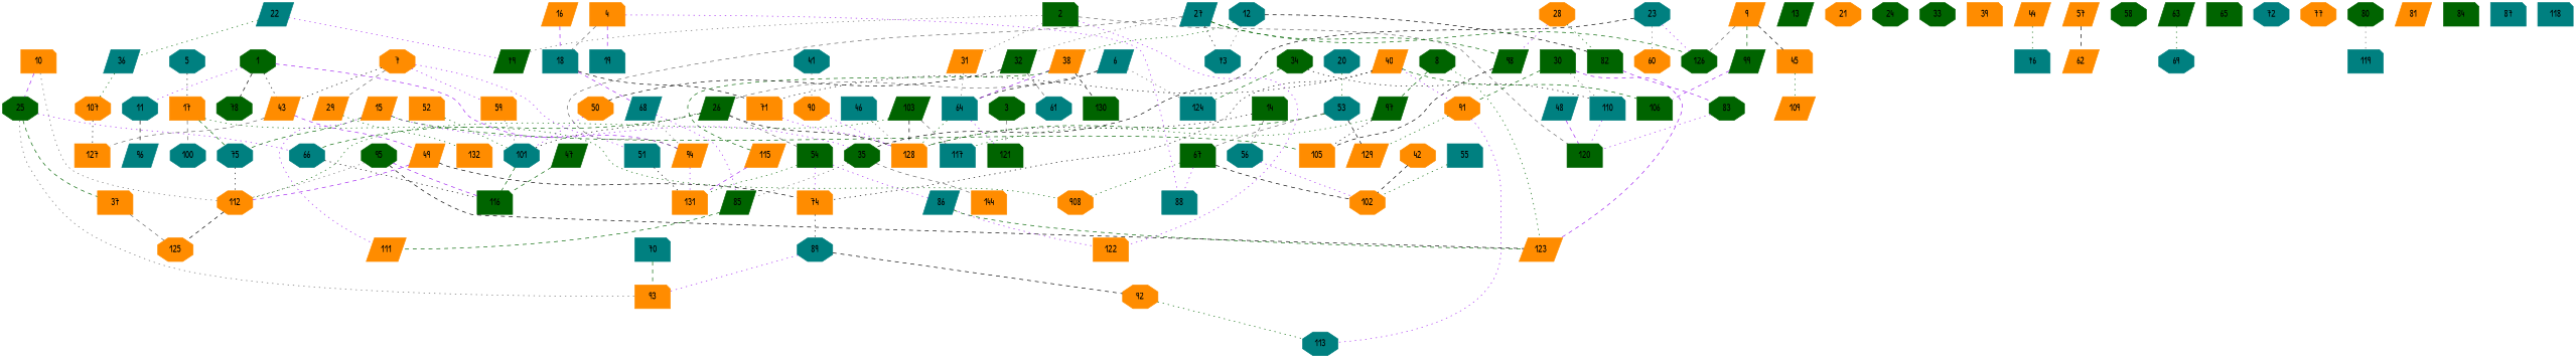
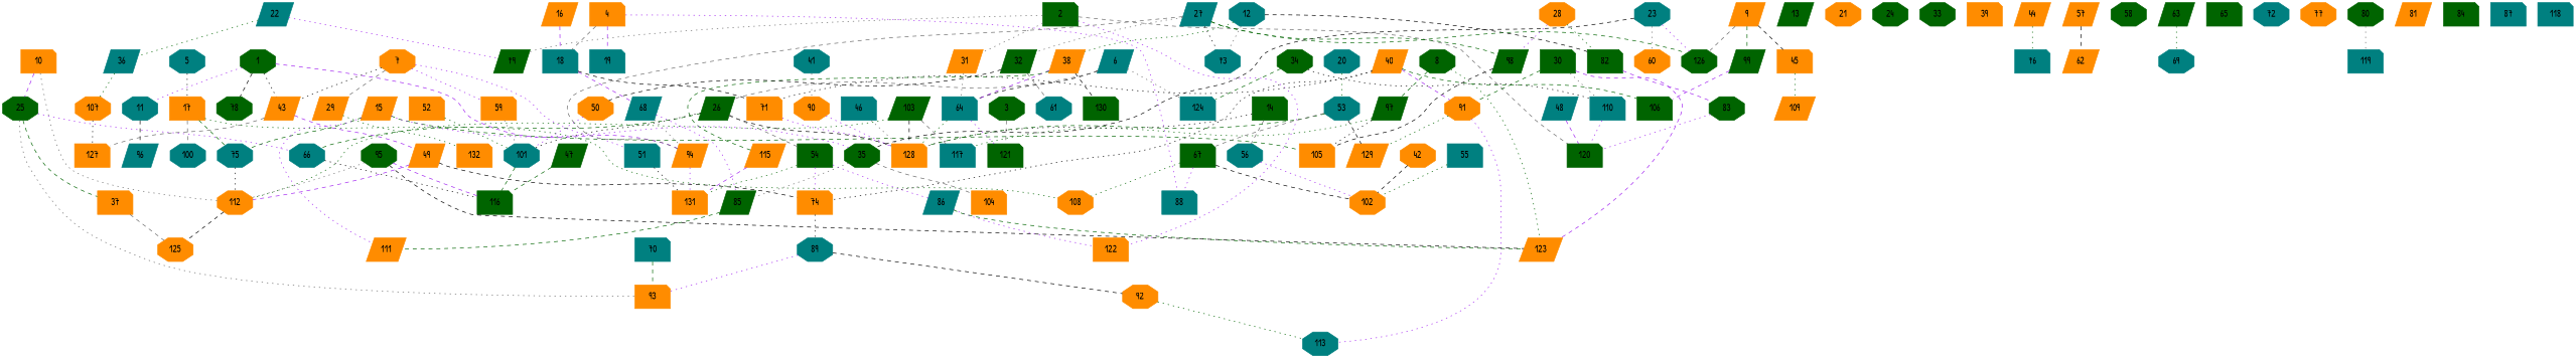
  graph {
    fontname="Patrick Hand"
    node [color=darkorange fontname="Patrick Hand" shape=octagon style=filled]
    edge [color=purple fontname="Patrick Hand" style=dotted]
    1 [color=darkgreen]
    11 [color=teal]
    43 [shape=parallelogram]
    78 [color=darkgreen]
    94 [shape=parallelogram]
    96 [color=teal shape=parallelogram]
    49 [shape=parallelogram]
    127 [shape=note]
    131 [shape=note]
    2 [color=darkgreen shape=note]
    31 [shape=parallelogram]
    79 [color=darkgreen shape=parallelogram]
    120 [color=darkgreen shape=note]
    122 [shape=note]
    64 [color=teal shape=note]
    3 [color=darkgreen]
    121 [color=darkgreen shape=note]
    4 [shape=note]
    18 [color=teal shape=note]
    19 [color=teal shape=note]
    88 [color=teal shape=note]
    68 [color=teal shape=parallelogram]
    71 [shape=note]
    5 [color=teal]
    17 [shape=note]
    75 [color=teal]
    100 [color=teal]
-   108 [label=908]
+   108
    6 [color=teal shape=parallelogram]
    26 [color=darkgreen shape=parallelogram]
    124 [color=teal shape=note]
    128 [shape=note]
    66 [color=teal]
    54 [color=darkgreen shape=note]
    101 [color=teal]
    7
    29 [shape=parallelogram]
    51 [color=teal shape=note]
    59 [shape=note]
    132 [shape=note]
    8 [color=darkgreen]
    97 [color=darkgreen shape=parallelogram]
    123 [shape=parallelogram]
    105 [shape=note]
    117 [color=teal shape=note]
    9 [shape=parallelogram]
    45 [shape=note]
    99 [color=darkgreen shape=parallelogram]
    126 [color=darkgreen]
    109 [shape=parallelogram]
    106 [color=darkgreen shape=note]
    10 [shape=note]
    25 [color=darkgreen]
    112
    37 [shape=note]
    93 [shape=note]
    125
    12 [color=teal]
    38 [shape=parallelogram]
    73 [color=teal]
    82 [color=darkgreen shape=note]
    115 [shape=parallelogram]
    130 [color=darkgreen shape=note]
    83 [color=darkgreen]
    13 [color=darkgreen shape=parallelogram]
    14 [color=darkgreen shape=note]
    56 [color=teal]
    102
    15 [shape=parallelogram]
    35 [color=darkgreen]
    111 [shape=parallelogram]
    85 [color=darkgreen shape=parallelogram]
-   104 [shape=note label=144]
+   104 [shape=note]
    16 [shape=parallelogram]
    20 [color=teal]
    53 [color=teal]
    67 [color=darkgreen shape=note]
    129 [shape=parallelogram]
    21
    22 [color=teal shape=parallelogram]
    36 [color=teal shape=parallelogram]
    107
    23 [color=teal]
    60
    24 [color=darkgreen]
    116 [color=darkgreen shape=note]
    74 [shape=note]
    86 [color=teal shape=parallelogram]
    27 [color=teal shape=parallelogram]
    32 [color=darkgreen shape=parallelogram]
    98 [color=darkgreen shape=parallelogram]
    50
    61 [color=teal]
    28
    30 [color=darkgreen shape=note]
    91
    110 [color=teal shape=note]
    113 [color=teal]
    33 [color=darkgreen]
    34 [color=darkgreen]
    39 [shape=note]
    40 [shape=parallelogram]
    89 [color=teal]
    41 [color=teal]
    90
    42
    44 [shape=parallelogram]
    76 [color=teal shape=note]
    46 [color=teal shape=note]
    47 [color=darkgreen shape=parallelogram]
    48 [color=teal shape=parallelogram]
    52 [shape=note]
    55 [color=teal shape=note]
    57 [shape=parallelogram]
    62 [shape=parallelogram]
    58 [color=darkgreen]
    63 [color=darkgreen shape=parallelogram]
    69 [color=teal]
    65 [color=darkgreen shape=note]
    70 [color=teal shape=note]
    72 [color=teal]
    92
    77
    80 [color=darkgreen]
    119 [color=teal shape=note]
    81 [shape=parallelogram]
    84 [color=darkgreen shape=note]
    87 [color=teal shape=note]
    95 [color=darkgreen]
    103 [color=darkgreen shape=parallelogram]
    118 [color=teal shape=note]
    1 -- 11
    1 -- 43 [color=black]
    1 -- 78 [color=black style=dashed]
    1 -- 94 [style=dashed]
    11 -- 96 [color=black style=dashed]
    43 -- 49 [style=dashed]
    43 -- 127 [color=gray40 style=dashed]
    94 -- 131
    49 -- 112 [style=dashed]
    49 -- 74 [color=black style=dashed]
    2 -- 31 [color=gray40]
    2 -- 79 [color=gray40]
    2 -- 120 [color=gray40 style=dashed]
    2 -- 122
    31 -- 64 [color=gray40]
    64 -- 121
    64 -- 128 [color=darkgreen]
    3 -- 121 [color=gray40 style=dashed]
    4 -- 18 [color=gray40 style=dashed]
    4 -- 19 [style=dashed]
    4 -- 88
    18 -- 68 [style=dashed]
    18 -- 71 [color=black style=dashed]
    68 -- 94 [color=gray40]
    68 -- 85
    71 -- 128
    5 -- 17 [color=black]
    17 -- 75 [color=darkgreen style=dashed]
    17 -- 100 [color=gray40 style=dashed]
    17 -- 108 [color=darkgreen]
    75 -- 112 [color=black]
    6 -- 64 [color=black style=dashed]
    6 -- 26 [color=gray40 style=dashed]
    6 -- 124 [color=gray40]
    26 -- 128 [color=black style=dashed]
    26 -- 66 [color=darkgreen style=dashed]
    26 -- 54 [color=gray40 style=dashed]
    26 -- 101 [color=black]
    66 -- 116 [color=black]
    54 -- 131 [color=darkgreen]
    54 -- 74
    54 -- 86
    101 -- 116 [color=darkgreen style=dashed]
    7 -- 43 [color=black]
    7 -- 29 [color=gray40 style=dashed]
    7 -- 51
    7 -- 59
    29 -- 132 [color=darkgreen]
    51 -- 131 [color=black]
    59 -- 101 [color=gray40]
    8 -- 97 [color=darkgreen style=dashed]
    8 -- 123 [color=darkgreen]
    97 -- 105 [color=black]
    97 -- 117 [color=darkgreen]
    9 -- 45 [color=black style=dashed]
    9 -- 99 [color=darkgreen style=dashed]
    9 -- 126 [color=gray40 style=dashed]
    45 -- 109 [color=darkgreen]
    99 -- 106 [style=dashed]
    10 -- 25 [style=dashed]
    10 -- 112 [color=gray40]
    25 -- 66
    25 -- 37 [color=darkgreen style=dashed]
    25 -- 93 [color=gray40]
    112 -- 125 [color=black style=dashed]
    37 -- 125 [color=gray40 style=dashed]
    12 -- 38 [color=darkgreen]
    12 -- 73 [color=gray40]
    12 -- 82 [color=black style=dashed]
    38 -- 64 [style=dashed]
    38 -- 115 [color=darkgreen style=dashed]
    38 -- 130 [color=black style=dashed]
    82 -- 83 [style=dashed]
    115 -- 131 [style=dashed]
    83 -- 120
    14 -- 128 [color=black]
    14 -- 56 [color=gray40 style=dashed]
    56 -- 102
    15 -- 75 [color=darkgreen style=dashed]
    15 -- 105 [color=darkgreen style=dashed]
    15 -- 35
    15 -- 111
    35 -- 85 [color=gray40]
    35 -- 104 [color=gray40 style=dashed]
    85 -- 111 [color=darkgreen style=dashed]
    16 -- 18 [style=dashed]
    20 -- 53 [color=darkgreen]
    53 -- 128 [color=darkgreen style=dashed]
    53 -- 67 [color=gray40 style=dashed]
    53 -- 129 [color=black style=dashed]
    67 -- 88
    67 -- 108 [color=darkgreen]
    67 -- 102 [color=black style=dashed]
    22 -- 79
    22 -- 36 [color=darkgreen]
    36 -- 107 [color=darkgreen]
    107 -- 127 [color=black]
    23 -- 126
    23 -- 35 [color=black style=dashed]
    23 -- 60 [color=gray40]
    74 -- 89 [color=black]
    86 -- 122
    86 -- 123 [color=darkgreen style=dashed]
    27 -- 94 [color=gray40 style=dashed]
    27 -- 126 [color=darkgreen style=dashed]
    27 -- 73 [color=black]
    27 -- 32 [color=gray40]
    27 -- 98 [color=darkgreen style=dashed]
    32 -- 50 [color=black style=dashed]
    32 -- 61 [color=gray40 style=dashed]
    98 -- 105 [color=black style=dashed]
    50 -- 101
    28 -- 82 [color=darkgreen]
    28 -- 98
    30 -- 123 [style=dashed]
    30 -- 91 [color=darkgreen style=dashed]
    30 -- 110 [color=gray40]
    91 -- 129 [color=darkgreen]
    91 -- 113
    110 -- 120
    34 -- 124 [color=darkgreen style=dashed]
    34 -- 110 [color=black]
    40 -- 71 [color=black]
    40 -- 106 [color=darkgreen style=dashed]
    40 -- 74 [color=black]
-   40 -- 91
+   40 -- 91 [style=dashed]
    89 -- 93
    89 -- 92 [color=black style=dashed]
    41 -- 90 [color=gray40]
    90 -- 128
    42 -- 102 [color=black style=dashed]
    44 -- 76 [color=darkgreen]
    46 -- 128 [color=gray40]
    47 -- 116 [color=darkgreen style=dashed]
    48 -- 120 [style=dashed]
    52 -- 101 [color=darkgreen]
    55 -- 102 [color=darkgreen]
    57 -- 62 [color=black style=dashed]
    63 -- 69 [color=darkgreen]
    70 -- 93 [color=darkgreen style=dashed]
    92 -- 113 [color=darkgreen]
    80 -- 119 [color=gray40]
    95 -- 123 [color=black style=dashed]
    95 -- 112 [color=gray40]
    95 -- 116 [style=dashed]
    103 -- 128 [color=black style=dashed]
    103 -- 117 [color=gray40 style=dashed]
    103 -- 112 [color=darkgreen]
  }
